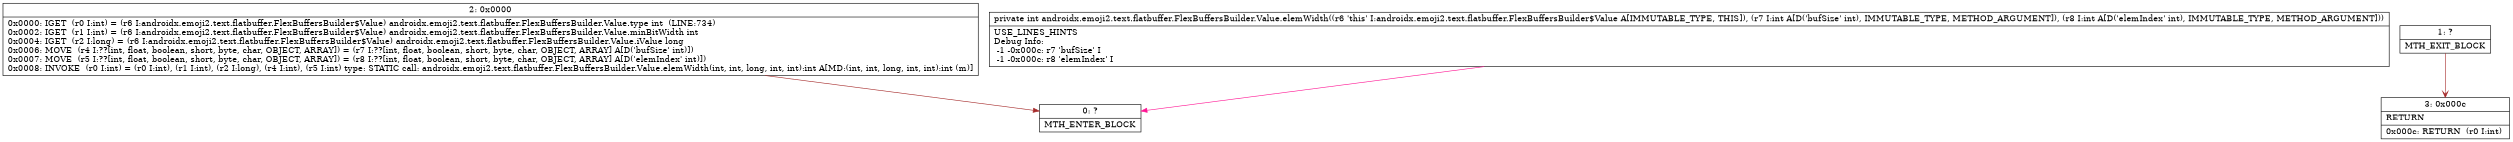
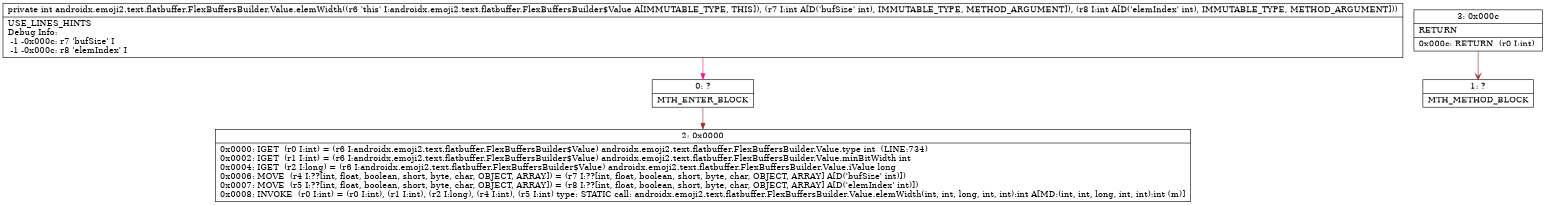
  digraph {
    node [shape=record]
    edge [arrowhead=normal color=brown]
    n1 [label="{0\:\ ?|MTH_ENTER_BLOCK\l}"]
    n2 [label="{2\:\ 0x0000|0x0000: IGET  (r0 I:int) = (r6 I:androidx.emoji2.text.flatbuffer.FlexBuffersBuilder$Value) androidx.emoji2.text.flatbuffer.FlexBuffersBuilder.Value.type int  (LINE:734)\l0x0002: IGET  (r1 I:int) = (r6 I:androidx.emoji2.text.flatbuffer.FlexBuffersBuilder$Value) androidx.emoji2.text.flatbuffer.FlexBuffersBuilder.Value.minBitWidth int \l0x0004: IGET  (r2 I:long) = (r6 I:androidx.emoji2.text.flatbuffer.FlexBuffersBuilder$Value) androidx.emoji2.text.flatbuffer.FlexBuffersBuilder.Value.iValue long \l0x0006: MOVE  (r4 I:??[int, float, boolean, short, byte, char, OBJECT, ARRAY]) = (r7 I:??[int, float, boolean, short, byte, char, OBJECT, ARRAY] A[D('bufSize' int)]) \l0x0007: MOVE  (r5 I:??[int, float, boolean, short, byte, char, OBJECT, ARRAY]) = (r8 I:??[int, float, boolean, short, byte, char, OBJECT, ARRAY] A[D('elemIndex' int)]) \l0x0008: INVOKE  (r0 I:int) = (r0 I:int), (r1 I:int), (r2 I:long), (r4 I:int), (r5 I:int) type: STATIC call: androidx.emoji2.text.flatbuffer.FlexBuffersBuilder.Value.elemWidth(int, int, long, int, int):int A[MD:(int, int, long, int, int):int (m)]\l}"]
    n3 [label="{3\:\ 0x000c|RETURN\l|0x000c: RETURN  (r0 I:int) \l}"]
-   n4 [label="{1\:\ ?|MTH_EXIT_BLOCK\l}"]
+   n4 [label="{1\:\ ?|MTH_METHOD_BLOCK\l}"]
    n5 [label="{private int androidx.emoji2.text.flatbuffer.FlexBuffersBuilder.Value.elemWidth((r6 'this' I:androidx.emoji2.text.flatbuffer.FlexBuffersBuilder$Value A[IMMUTABLE_TYPE, THIS]), (r7 I:int A[D('bufSize' int), IMMUTABLE_TYPE, METHOD_ARGUMENT]), (r8 I:int A[D('elemIndex' int), IMMUTABLE_TYPE, METHOD_ARGUMENT]))  | USE_LINES_HINTS\lDebug Info:\l  \-1 \-0x000c: r7 'bufSize' I\l  \-1 \-0x000c: r8 'elemIndex' I\l}"]
-   n2 -> n1
-   n4 -> n3 [arrowhead=vee]
+   n1 -> n2
+   n3 -> n4 [arrowhead=vee]
    n5 -> n1 [color=deeppink]
  }
